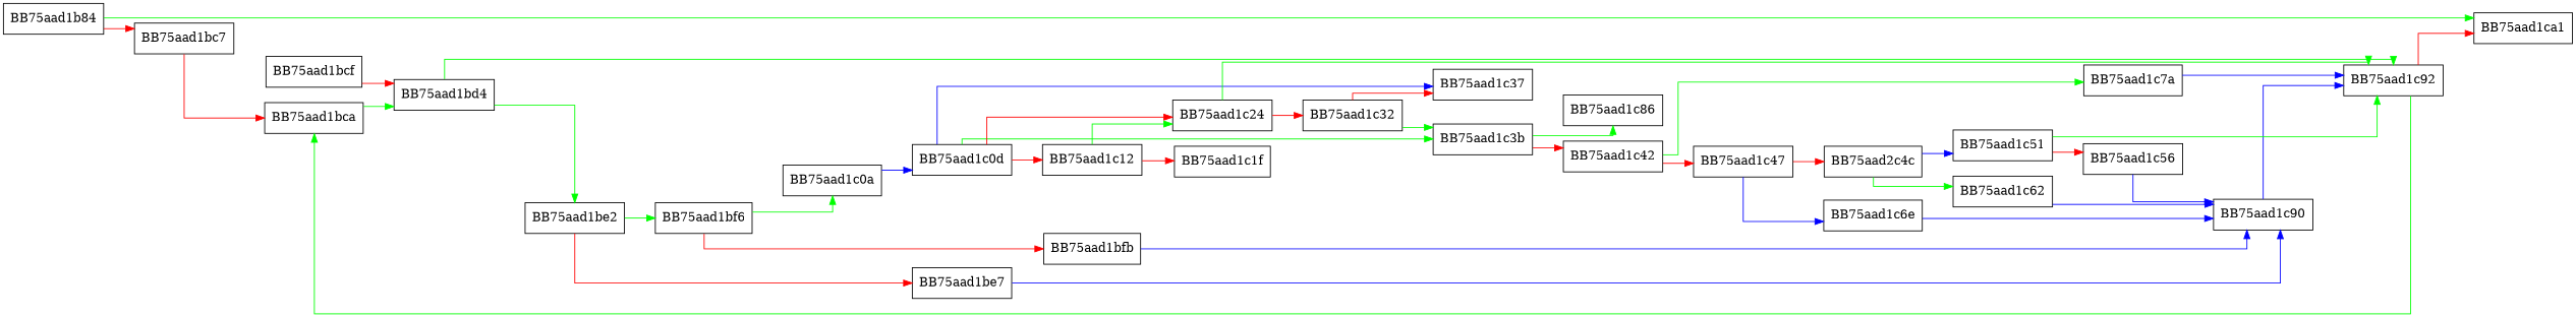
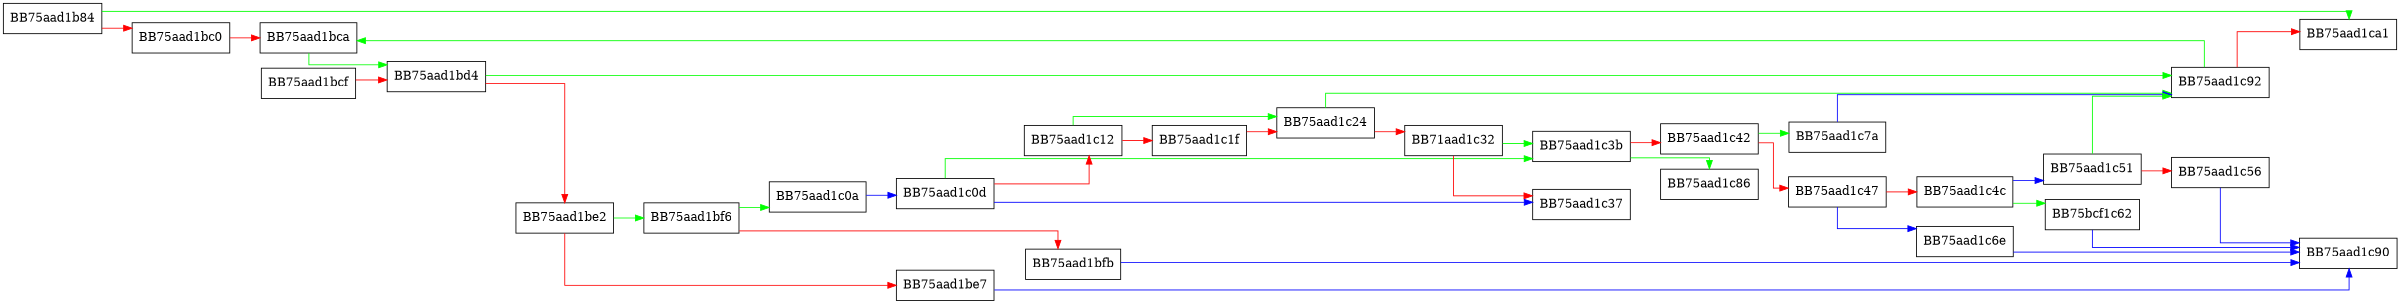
  digraph {
    rankdir=LR
    splines=ortho
    node [shape=box]
    edge [color=red]
    BB75aad1b84
    BB75aad1ca1
-   BB75aad1bc0 [label=BB75aad1bc7]
+   BB75aad1bc0
    BB75aad1bca
    BB75aad1bd4
    BB75aad1c92
    BB75aad1be2
    BB75aad1bcf
    BB75aad1bf6
    BB75aad1be7
    BB75aad1c0a
    BB75aad1bfb
    BB75aad1c90
    BB75aad1c0d
    BB75aad1c3b
    BB75aad1c12
    BB75aad1c37
    BB75aad1c86
    BB75aad1c42
    BB75aad1c24
    BB75aad1c1f
    BB75aad1c7a
    BB75aad1c47
-   BB75aad1c32
+   BB75aad1c32 [label=BB71aad1c32]
    BB75aad1c6e
-   BB75aad1c4c [label=BB75aad2c4c]
-   BB75aad1c62
+   BB75aad1c4c
+   BB75aad1c62 [label=BB75bcf1c62]
    BB75aad1c51
    BB75aad1c56
    BB75aad1b84 -> BB75aad1ca1 [color=green]
    BB75aad1b84 -> BB75aad1bc0
    BB75aad1bc0 -> BB75aad1bca
    BB75aad1bca -> BB75aad1bd4 [color=green]
    BB75aad1bd4 -> BB75aad1c92 [color=green]
-   BB75aad1bd4 -> BB75aad1be2 [color=green]
+   BB75aad1bd4 -> BB75aad1be2
    BB75aad1c92 -> BB75aad1ca1
    BB75aad1c92 -> BB75aad1bca [color=green]
    BB75aad1be2 -> BB75aad1bf6 [color=green]
    BB75aad1be2 -> BB75aad1be7
    BB75aad1bcf -> BB75aad1bd4
    BB75aad1bf6 -> BB75aad1c0a [color=green]
    BB75aad1bf6 -> BB75aad1bfb
    BB75aad1be7 -> BB75aad1c90 [color=blue]
    BB75aad1c0a -> BB75aad1c0d [color=blue]
    BB75aad1bfb -> BB75aad1c90 [color=blue]
-   BB75aad1c90 -> BB75aad1c92 [color=blue]
    BB75aad1c0d -> BB75aad1c3b [color=green]
    BB75aad1c0d -> BB75aad1c12
    BB75aad1c0d -> BB75aad1c37 [color=blue]
    BB75aad1c3b -> BB75aad1c86 [color=green]
    BB75aad1c3b -> BB75aad1c42
    BB75aad1c12 -> BB75aad1c24 [color=green]
    BB75aad1c12 -> BB75aad1c1f
    BB75aad1c42 -> BB75aad1c7a [color=green]
    BB75aad1c42 -> BB75aad1c47
    BB75aad1c24 -> BB75aad1c92 [color=green]
    BB75aad1c24 -> BB75aad1c32
-   BB75aad1c0d -> BB75aad1c24
+   BB75aad1c1f -> BB75aad1c24
    BB75aad1c7a -> BB75aad1c92 [color=blue]
    BB75aad1c47 -> BB75aad1c6e [color=blue]
    BB75aad1c47 -> BB75aad1c4c
    BB75aad1c32 -> BB75aad1c3b [color=green]
    BB75aad1c32 -> BB75aad1c37
    BB75aad1c6e -> BB75aad1c90 [color=blue]
    BB75aad1c4c -> BB75aad1c62 [color=green]
    BB75aad1c4c -> BB75aad1c51 [color=blue]
    BB75aad1c62 -> BB75aad1c90 [color=blue]
    BB75aad1c51 -> BB75aad1c92 [color=green]
    BB75aad1c51 -> BB75aad1c56
    BB75aad1c56 -> BB75aad1c90 [color=blue]
  }
